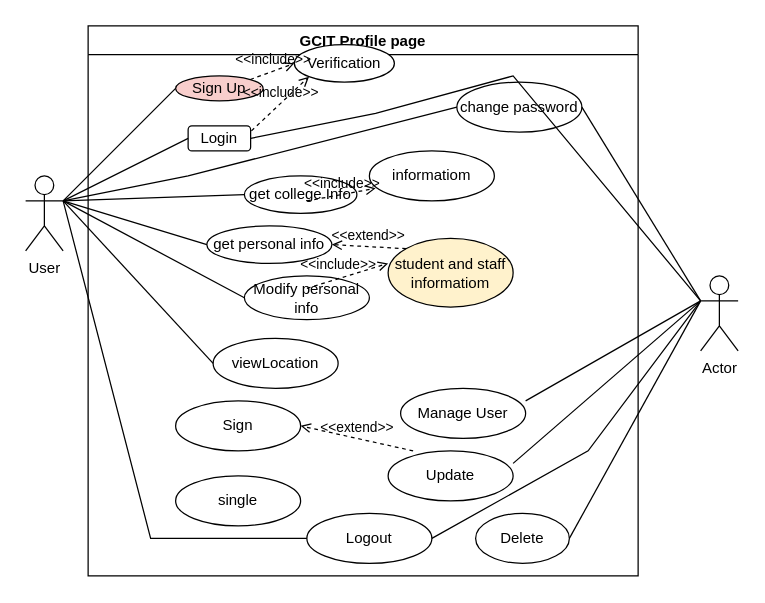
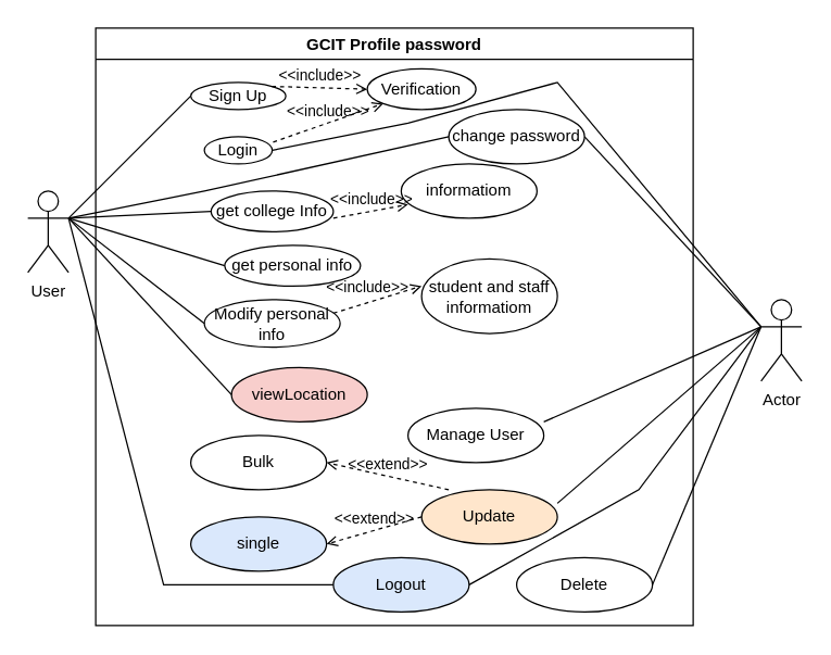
  <mxCell id="0" />
  <mxCell id="1" parent="0" />
- <mxCell id="2" value="GCIT Profile page" style="swimlane;" vertex="1" parent="1"><mxGeometry x="70" y="20" width="440" height="440" as="geometry" /></mxCell>
- <mxCell id="3" value="Sign Up" style="ellipse;whiteSpace=wrap;html=1;fillColor=#f8cecc;" vertex="1" parent="2"><mxGeometry x="70" y="40" width="70" height="20" as="geometry" /></mxCell>
- <mxCell id="4" value="Login" style="whiteSpace=wrap;html=1;rounded=1;" vertex="1" parent="2"><mxGeometry x="80" y="80" width="50" height="20" as="geometry" /></mxCell>
- <mxCell id="5" value="Verification" style="ellipse;whiteSpace=wrap;html=1;align=center;" vertex="1" parent="2"><mxGeometry x="165" y="15" width="80" height="30" as="geometry" /></mxCell>
+ <mxCell id="2" value="GCIT Profile password" style="swimlane;" vertex="1" parent="1"><mxGeometry x="70" y="20" width="440" height="440" as="geometry" /></mxCell>
+ <mxCell id="3" value="Sign Up" style="ellipse;whiteSpace=wrap;html=1;" vertex="1" parent="2"><mxGeometry x="70" y="40" width="70" height="20" as="geometry" /></mxCell>
+ <mxCell id="4" value="Login" style="ellipse;whiteSpace=wrap;html=1;" vertex="1" parent="2"><mxGeometry x="80" y="80" width="50" height="20" as="geometry" /></mxCell>
+ <mxCell id="5" value="Verification" style="ellipse;whiteSpace=wrap;html=1;align=center;" vertex="1" parent="2"><mxGeometry x="200" y="30" width="80" height="30" as="geometry" /></mxCell>
  <mxCell id="6" value="&amp;lt;&amp;lt;include&amp;gt;&amp;gt;" style="html=1;verticalAlign=bottom;labelBackgroundColor=none;endArrow=open;endFill=0;dashed=1;entryX=0;entryY=0.5;entryDx=0;entryDy=0;exitX=1;exitY=0;exitDx=0;exitDy=0;" edge="1" parent="2" source="3" target="5"><mxGeometry width="160" relative="1" as="geometry"><mxPoint x="160" y="210" as="sourcePoint" /><mxPoint x="320" y="210" as="targetPoint" /></mxGeometry></mxCell>
  <mxCell id="7" value="&amp;lt;&amp;lt;include&amp;gt;&amp;gt;" style="html=1;verticalAlign=bottom;labelBackgroundColor=none;endArrow=open;endFill=0;dashed=1;entryX=0;entryY=1;entryDx=0;entryDy=0;exitX=1.013;exitY=0.2;exitDx=0;exitDy=0;exitPerimeter=0;" edge="1" parent="2" source="4" target="5"><mxGeometry width="160" relative="1" as="geometry"><mxPoint x="160" y="210" as="sourcePoint" /><mxPoint x="320" y="210" as="targetPoint" /></mxGeometry></mxCell>
- <mxCell id="8" value="get college Info" style="ellipse;whiteSpace=wrap;html=1;" vertex="1" parent="2"><mxGeometry x="125" y="120" width="90" height="30" as="geometry" /></mxCell>
+ <mxCell id="8" value="get college Info" style="ellipse;whiteSpace=wrap;html=1;" vertex="1" parent="2"><mxGeometry x="85" y="120" width="90" height="30" as="geometry" /></mxCell>
  <mxCell id="9" value="get personal info" style="ellipse;whiteSpace=wrap;html=1;align=center;" vertex="1" parent="2"><mxGeometry x="95" y="160" width="100" height="30" as="geometry" /></mxCell>
- <mxCell id="10" value="Modify personal info" style="ellipse;whiteSpace=wrap;html=1;align=center;" vertex="1" parent="2"><mxGeometry x="125" y="200" width="100" height="35" as="geometry" /></mxCell>
- <mxCell id="11" value="&lt;span&gt;change password&lt;/span&gt;" style="ellipse;whiteSpace=wrap;html=1;align=center;" vertex="1" parent="2"><mxGeometry x="295" y="45" width="100" height="40" as="geometry" /></mxCell>
- <mxCell id="12" value="&lt;span&gt;viewLocation&lt;/span&gt;" style="ellipse;whiteSpace=wrap;html=1;align=center;" vertex="1" parent="2"><mxGeometry x="100" y="250" width="100" height="40" as="geometry" /></mxCell>
- <mxCell id="13" value="student and staff&lt;br&gt;informatiom" style="ellipse;whiteSpace=wrap;html=1;align=center;fillColor=#fff2cc;" vertex="1" parent="2"><mxGeometry x="240" y="170" width="100" height="55" as="geometry" /></mxCell>
+ <mxCell id="10" value="Modify personal info" style="ellipse;whiteSpace=wrap;html=1;align=center;" vertex="1" parent="2"><mxGeometry x="80" y="200" width="100" height="35" as="geometry" /></mxCell>
+ <mxCell id="11" value="&lt;span&gt;change password&lt;/span&gt;" style="ellipse;whiteSpace=wrap;html=1;align=center;" vertex="1" parent="2"><mxGeometry x="260" y="60" width="100" height="40" as="geometry" /></mxCell>
+ <mxCell id="12" value="&lt;span&gt;viewLocation&lt;/span&gt;" style="ellipse;whiteSpace=wrap;html=1;align=center;fillColor=#f8cecc;" vertex="1" parent="2"><mxGeometry x="100" y="250" width="100" height="40" as="geometry" /></mxCell>
+ <mxCell id="13" value="student and staff&lt;br&gt;informatiom" style="ellipse;whiteSpace=wrap;html=1;align=center;" vertex="1" parent="2"><mxGeometry x="240" y="170" width="100" height="55" as="geometry" /></mxCell>
  <mxCell id="14" value="&amp;lt;&amp;lt;include&amp;gt;&amp;gt;" style="html=1;verticalAlign=bottom;labelBackgroundColor=none;endArrow=open;endFill=0;dashed=1;exitX=1.013;exitY=0.2;exitDx=0;exitDy=0;exitPerimeter=0;" edge="1" parent="2"><mxGeometry x="-0.211" y="2" width="160" relative="1" as="geometry"><mxPoint x="175" y="210" as="sourcePoint" /><mxPoint x="240" y="190" as="targetPoint" /><mxPoint as="offset" /></mxGeometry></mxCell>
  <mxCell id="15" value="" style="endArrow=none;html=1;rounded=0;" edge="1" parent="2"><mxGeometry relative="1" as="geometry"><mxPoint x="130" y="90" as="sourcePoint" /><mxPoint x="490" y="220" as="targetPoint" /><Array as="points"><mxPoint x="230" y="70" /><mxPoint x="340" y="40" /></Array></mxGeometry></mxCell>
  <mxCell id="16" value="informatiom" style="ellipse;whiteSpace=wrap;html=1;align=center;" vertex="1" parent="2"><mxGeometry x="225" y="100" width="100" height="40" as="geometry" /></mxCell>
  <mxCell id="17" value="&amp;lt;&amp;lt;include&amp;gt;&amp;gt;" style="html=1;verticalAlign=bottom;labelBackgroundColor=none;endArrow=open;endFill=0;dashed=1;exitX=1.013;exitY=0.2;exitDx=0;exitDy=0;exitPerimeter=0;entryX=0.05;entryY=0.75;entryDx=0;entryDy=0;entryPerimeter=0;" edge="1" parent="2" target="16"><mxGeometry width="160" relative="1" as="geometry"><mxPoint x="175" y="140" as="sourcePoint" /><mxPoint x="240" y="120" as="targetPoint" /><Array as="points" /></mxGeometry></mxCell>
- <mxCell id="18" value="Manage User" style="ellipse;whiteSpace=wrap;html=1;align=center;" vertex="1" parent="2"><mxGeometry x="250" y="290" width="100" height="40" as="geometry" /></mxCell>
- <mxCell id="19" value="Update" style="ellipse;whiteSpace=wrap;html=1;align=center;" vertex="1" parent="2"><mxGeometry x="240" y="340" width="100" height="40" as="geometry" /></mxCell>
- <mxCell id="20" value="Logout" style="ellipse;whiteSpace=wrap;html=1;align=center;" vertex="1" parent="2"><mxGeometry x="175" y="390" width="100" height="40" as="geometry" /></mxCell>
- <mxCell id="21" value="Sign" style="ellipse;whiteSpace=wrap;html=1;align=center;" vertex="1" parent="2"><mxGeometry x="70" y="300" width="100" height="40" as="geometry" /></mxCell>
- <mxCell id="22" value="single" style="ellipse;whiteSpace=wrap;html=1;align=center;" vertex="1" parent="2"><mxGeometry x="70" y="360" width="100" height="40" as="geometry" /></mxCell>
- <mxCell id="23" value="&amp;lt;&amp;lt;extend&amp;gt;&amp;gt;" style="html=1;verticalAlign=bottom;labelBackgroundColor=none;endArrow=open;endFill=0;dashed=1;entryX=1;entryY=0.5;entryDx=0;entryDy=0;exitX=0;exitY=0;exitDx=0;exitDy=0;" edge="1" parent="2" source="13" target="9"><mxGeometry width="160" relative="1" as="geometry"><mxPoint x="220" y="320" as="sourcePoint" /><mxPoint x="380" y="320" as="targetPoint" /></mxGeometry></mxCell>
- <mxCell id="24" value="Delete" style="ellipse;whiteSpace=wrap;html=1;align=center;" vertex="1" parent="2"><mxGeometry x="310" y="390" width="75" height="40" as="geometry" /></mxCell>
+ <mxCell id="18" value="Manage User" style="ellipse;whiteSpace=wrap;html=1;align=center;" vertex="1" parent="2"><mxGeometry x="230" y="280" width="100" height="40" as="geometry" /></mxCell>
+ <mxCell id="19" value="Update" style="ellipse;whiteSpace=wrap;html=1;align=center;fillColor=#ffe6cc;" vertex="1" parent="2"><mxGeometry x="240" y="340" width="100" height="40" as="geometry" /></mxCell>
+ <mxCell id="20" value="Logout" style="ellipse;whiteSpace=wrap;html=1;align=center;fillColor=#dae8fc;" vertex="1" parent="2"><mxGeometry x="175" y="390" width="100" height="40" as="geometry" /></mxCell>
+ <mxCell id="21" value="Bulk" style="ellipse;whiteSpace=wrap;html=1;align=center;" vertex="1" parent="2"><mxGeometry x="70" y="300" width="100" height="40" as="geometry" /></mxCell>
+ <mxCell id="22" value="single" style="ellipse;whiteSpace=wrap;html=1;align=center;fillColor=#dae8fc;" vertex="1" parent="2"><mxGeometry x="70" y="360" width="100" height="40" as="geometry" /></mxCell>
+ <mxCell id="24" value="Delete" style="ellipse;whiteSpace=wrap;html=1;align=center;" vertex="1" parent="2"><mxGeometry x="310" y="390" width="100" height="40" as="geometry" /></mxCell>
  <mxCell id="25" value="&amp;lt;&amp;lt;extend&amp;gt;&amp;gt;" style="html=1;verticalAlign=bottom;labelBackgroundColor=none;endArrow=open;endFill=0;dashed=1;entryX=1;entryY=0.5;entryDx=0;entryDy=0;exitX=0.2;exitY=0;exitDx=0;exitDy=0;exitPerimeter=0;" edge="1" parent="2" source="19" target="21"><mxGeometry width="160" relative="1" as="geometry"><mxPoint x="220" y="320" as="sourcePoint" /><mxPoint x="380" y="320" as="targetPoint" /></mxGeometry></mxCell>
+ <mxCell id="26" value="&amp;lt;&amp;lt;extend&amp;gt;&amp;gt;" style="html=1;verticalAlign=bottom;labelBackgroundColor=none;endArrow=open;endFill=0;dashed=1;exitX=0;exitY=0.5;exitDx=0;exitDy=0;entryX=1;entryY=0.5;entryDx=0;entryDy=0;" edge="1" parent="2" source="19" target="22"><mxGeometry width="160" relative="1" as="geometry"><mxPoint x="220" y="320" as="sourcePoint" /><mxPoint x="380" y="320" as="targetPoint" /></mxGeometry></mxCell>
  <mxCell id="27" value="User" style="shape=umlActor;verticalLabelPosition=bottom;verticalAlign=top;html=1;" vertex="1" parent="1"><mxGeometry x="20" y="140" width="30" height="60" as="geometry" /></mxCell>
  <mxCell id="28" value="" style="endArrow=none;html=1;rounded=0;entryX=0;entryY=0.5;entryDx=0;entryDy=0;" edge="1" parent="1" target="3"><mxGeometry relative="1" as="geometry"><mxPoint x="50" y="160" as="sourcePoint" /><mxPoint x="290" y="240" as="targetPoint" /></mxGeometry></mxCell>
- <mxCell id="29" value="" style="endArrow=none;html=1;rounded=0;entryX=0;entryY=0.5;entryDx=0;entryDy=0;exitX=1;exitY=0.333;exitDx=0;exitDy=0;exitPerimeter=0;" edge="1" parent="1" source="27" target="4"><mxGeometry relative="1" as="geometry"><mxPoint x="130" y="240" as="sourcePoint" /><mxPoint x="290" y="240" as="targetPoint" /></mxGeometry></mxCell>
  <mxCell id="30" value="Actor" style="shape=umlActor;verticalLabelPosition=bottom;verticalAlign=top;html=1;" vertex="1" parent="1"><mxGeometry x="560" y="220" width="30" height="60" as="geometry" /></mxCell>
  <mxCell id="31" value="" style="endArrow=none;html=1;rounded=0;entryX=0;entryY=0.5;entryDx=0;entryDy=0;" edge="1" parent="1" target="8"><mxGeometry relative="1" as="geometry"><mxPoint x="50" y="160" as="sourcePoint" /><mxPoint x="440" y="160" as="targetPoint" /></mxGeometry></mxCell>
  <mxCell id="32" value="" style="endArrow=none;html=1;rounded=0;entryX=0;entryY=0.5;entryDx=0;entryDy=0;" edge="1" parent="1" target="9"><mxGeometry relative="1" as="geometry"><mxPoint x="50" y="160" as="sourcePoint" /><mxPoint x="150" y="165" as="targetPoint" /></mxGeometry></mxCell>
  <mxCell id="33" value="" style="endArrow=none;html=1;rounded=0;entryX=0;entryY=0.5;entryDx=0;entryDy=0;" edge="1" parent="1" target="10"><mxGeometry relative="1" as="geometry"><mxPoint x="50" y="160" as="sourcePoint" /><mxPoint x="160" y="175" as="targetPoint" /></mxGeometry></mxCell>
  <mxCell id="34" value="" style="endArrow=none;html=1;rounded=0;entryX=0;entryY=0.5;entryDx=0;entryDy=0;" edge="1" parent="1"><mxGeometry relative="1" as="geometry"><mxPoint x="50" y="160" as="sourcePoint" /><mxPoint x="170" y="290" as="targetPoint" /></mxGeometry></mxCell>
  <mxCell id="35" value="" style="endArrow=none;html=1;rounded=0;entryX=0;entryY=0.5;entryDx=0;entryDy=0;" edge="1" parent="1" target="11"><mxGeometry relative="1" as="geometry"><mxPoint x="50" y="160" as="sourcePoint" /><mxPoint x="180" y="300" as="targetPoint" /><Array as="points"><mxPoint x="150" y="140" /></Array></mxGeometry></mxCell>
  <mxCell id="36" value="" style="endArrow=none;html=1;rounded=0;entryX=0;entryY=0.333;entryDx=0;entryDy=0;entryPerimeter=0;exitX=1;exitY=0.5;exitDx=0;exitDy=0;" edge="1" parent="1" source="11" target="30"><mxGeometry relative="1" as="geometry"><mxPoint x="370" y="110" as="sourcePoint" /><mxPoint x="590" y="60" as="targetPoint" /><Array as="points" /></mxGeometry></mxCell>
  <mxCell id="37" value="" style="endArrow=none;html=1;rounded=0;entryX=0;entryY=0.333;entryDx=0;entryDy=0;entryPerimeter=0;exitX=1;exitY=0.5;exitDx=0;exitDy=0;" edge="1" parent="1" source="24" target="30"><mxGeometry relative="1" as="geometry"><mxPoint x="290" y="340" as="sourcePoint" /><mxPoint x="450" y="340" as="targetPoint" /></mxGeometry></mxCell>
  <mxCell id="38" value="" style="endArrow=none;html=1;rounded=0;entryX=0;entryY=0.5;entryDx=0;entryDy=0;" edge="1" parent="1" target="20"><mxGeometry relative="1" as="geometry"><mxPoint x="50" y="160" as="sourcePoint" /><mxPoint x="450" y="340" as="targetPoint" /><Array as="points"><mxPoint x="120" y="430" /></Array></mxGeometry></mxCell>
  <mxCell id="39" value="" style="endArrow=none;html=1;rounded=0;exitX=1;exitY=0.25;exitDx=0;exitDy=0;exitPerimeter=0;" edge="1" parent="1" source="19"><mxGeometry relative="1" as="geometry"><mxPoint x="290" y="340" as="sourcePoint" /><mxPoint x="560" y="240" as="targetPoint" /></mxGeometry></mxCell>
  <mxCell id="40" value="" style="endArrow=none;html=1;rounded=0;exitX=1;exitY=0.25;exitDx=0;exitDy=0;exitPerimeter=0;" edge="1" parent="1" source="18"><mxGeometry relative="1" as="geometry"><mxPoint x="290" y="340" as="sourcePoint" /><mxPoint x="560" y="240" as="targetPoint" /></mxGeometry></mxCell>
  <mxCell id="41" value="" style="endArrow=none;html=1;rounded=0;exitX=1;exitY=0.5;exitDx=0;exitDy=0;" edge="1" parent="1" source="20"><mxGeometry relative="1" as="geometry"><mxPoint x="420" y="380" as="sourcePoint" /><mxPoint x="560" y="240" as="targetPoint" /><Array as="points"><mxPoint x="470" y="360" /></Array></mxGeometry></mxCell>
